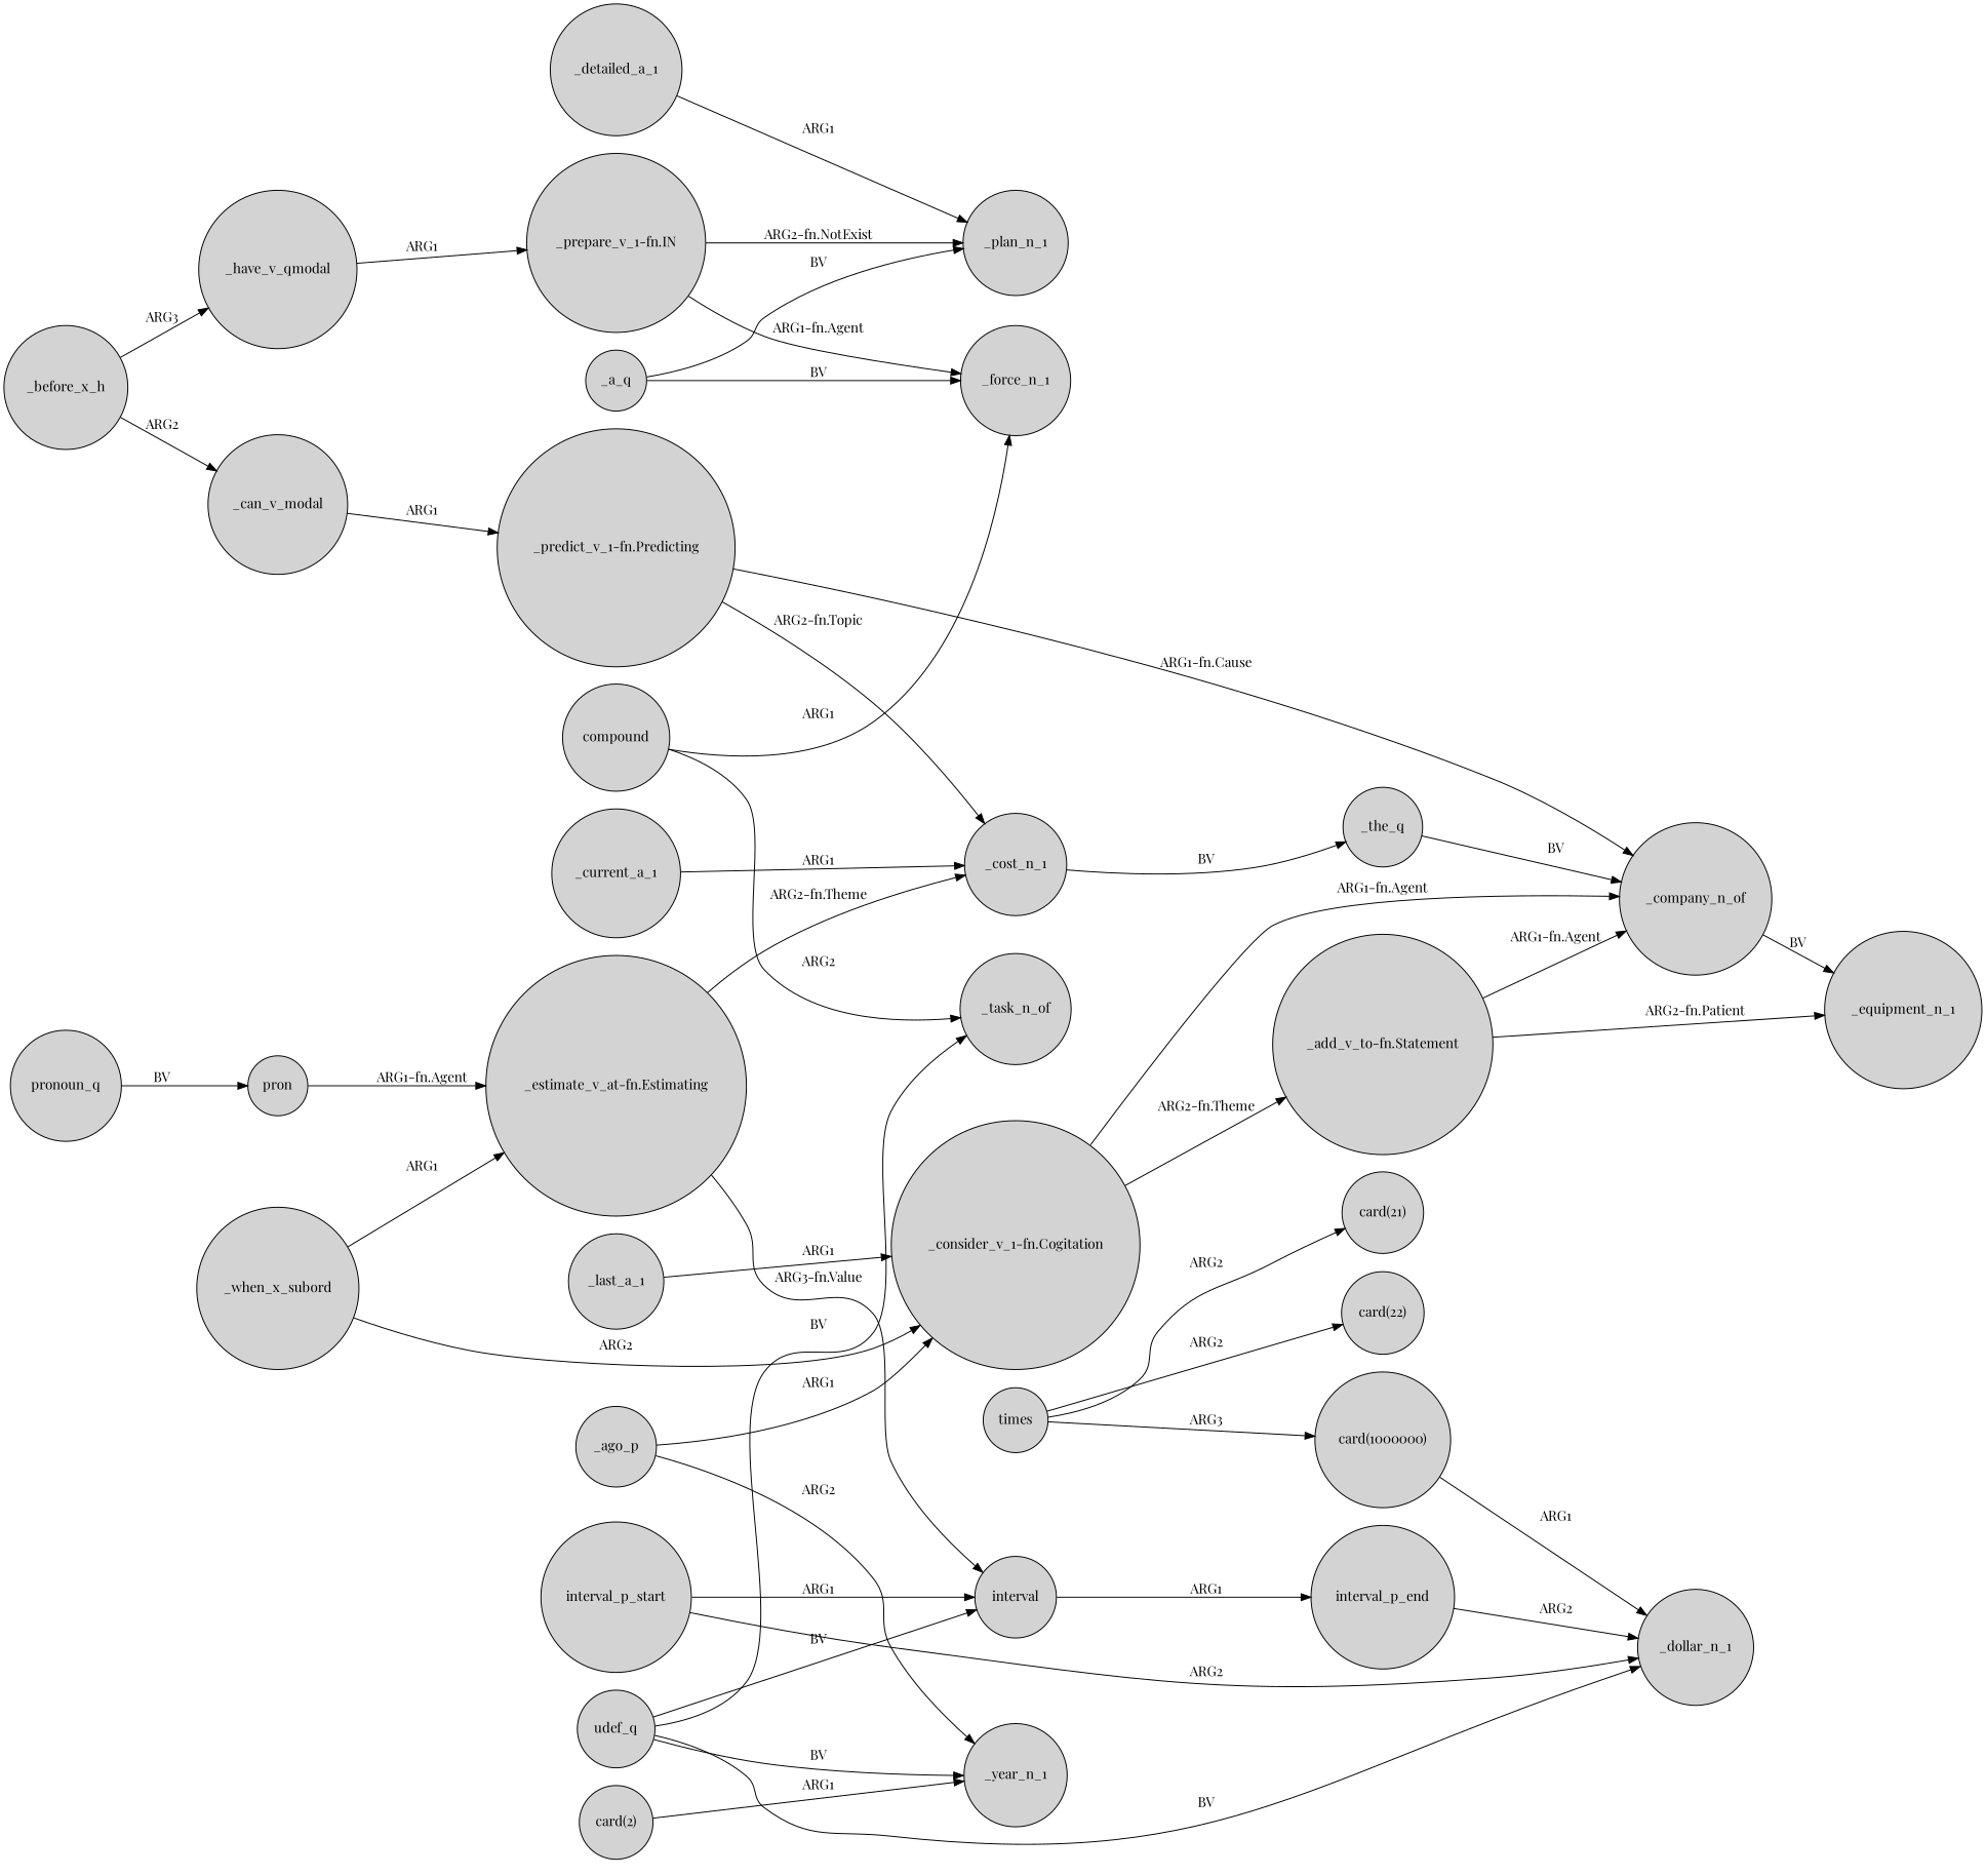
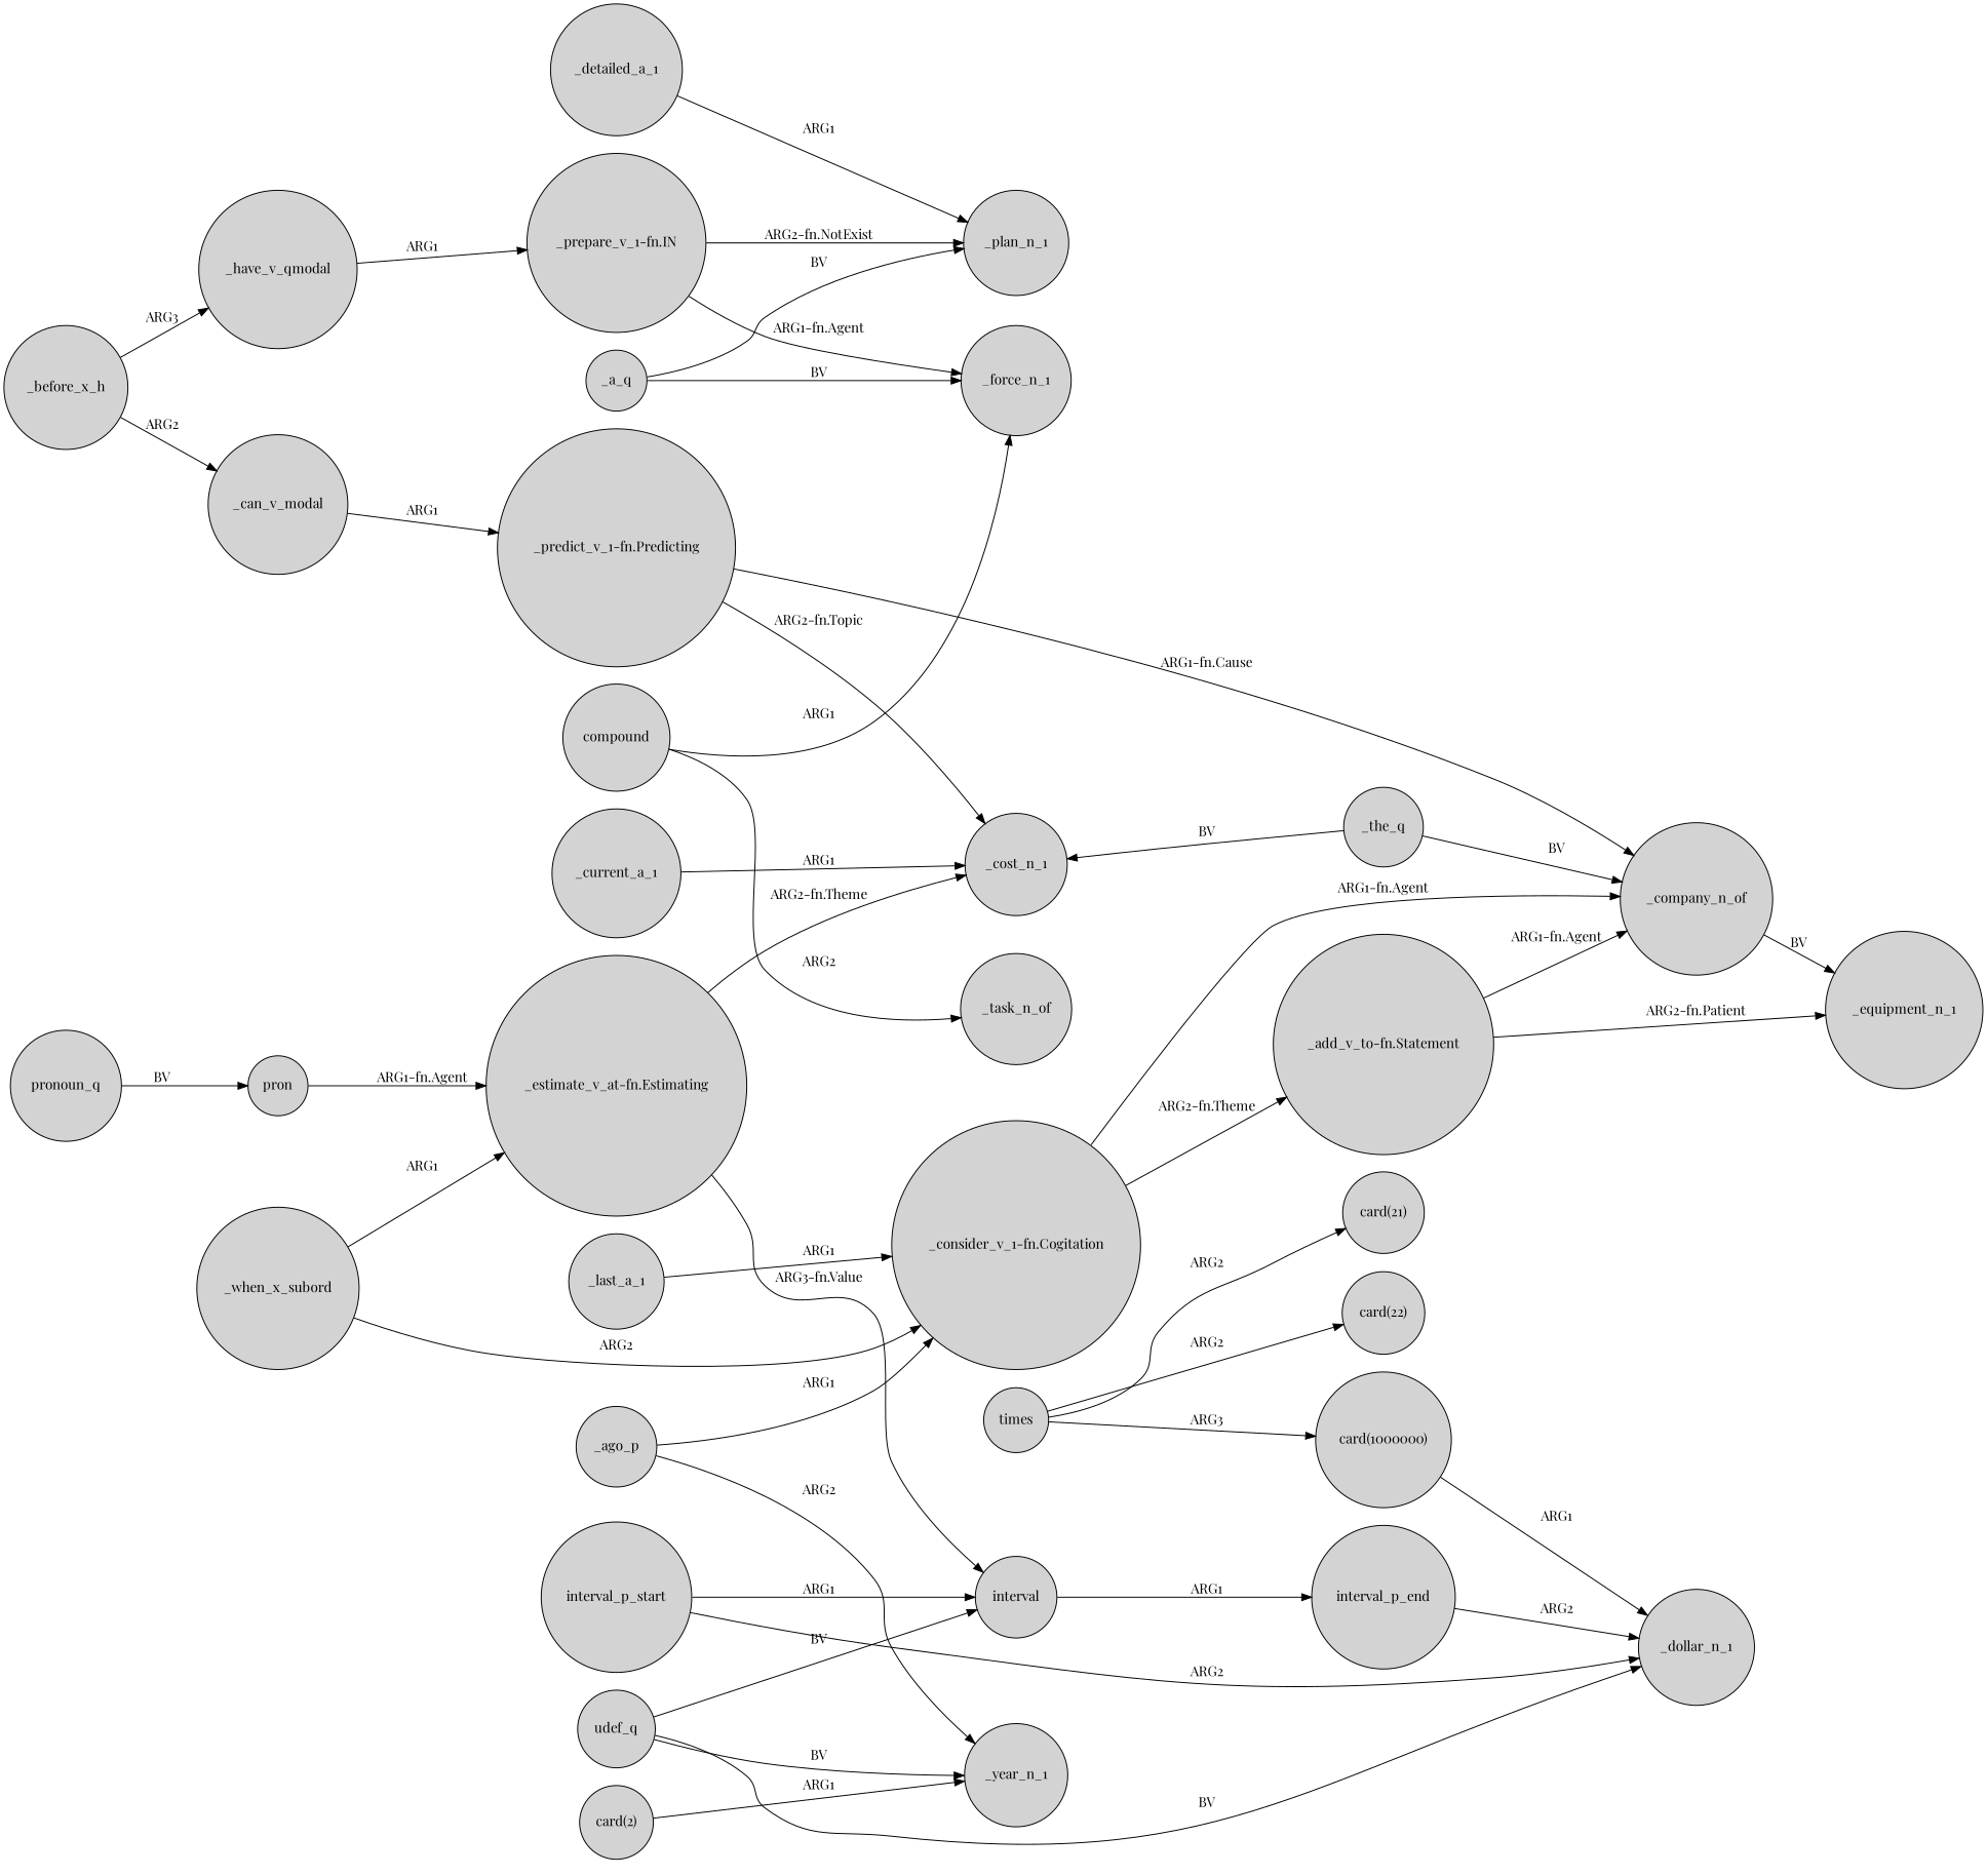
  digraph {
    fontname="Playfair Display"
    rankdir=LR
    node [fontname="Playfair Display" shape=circle style=filled]
    edge [fontname="Playfair Display"]
    _a_q
    _force_n_1
    _plan_n_1
    "card(1000000)"
    _dollar_n_1
    "_prepare_v_1-fn.IN"
    udef_q
    _task_n_of
    _year_n_1
    interval
    interval_p_end
    compound
    _have_v_qmodal
    "_estimate_v_at-fn.Estimating"
    _cost_n_1
    pron
    _when_x_subord
    "_consider_v_1-fn.Cogitation"
    "_add_v_to-fn.Statement"
    _company_n_of
    _equipment_n_1
    _before_x_h
    _can_v_modal
    "_predict_v_1-fn.Predicting"
    _the_q
    pronoun_q
    _ago_p
    _current_a_1
    "card(2)"
    interval_p_start
    times
    "card(22)"
    "card(21)"
    _last_a_1
    _detailed_a_1
    _a_q -> _force_n_1 [label=BV]
    _a_q -> _plan_n_1 [label=BV]
    "card(1000000)" -> _dollar_n_1 [label=ARG1]
    "_prepare_v_1-fn.IN" -> _force_n_1 [label="ARG1-fn.Agent"]
    "_prepare_v_1-fn.IN" -> _plan_n_1 [label="ARG2-fn.NotExist"]
    udef_q -> _dollar_n_1 [label=BV]
-   udef_q -> _task_n_of [label=BV]
    udef_q -> _year_n_1 [label=BV]
    udef_q -> interval [label=BV]
    interval -> interval_p_end [label=ARG1]
    interval_p_end -> _dollar_n_1 [label=ARG2]
    compound -> _force_n_1 [label=ARG1]
    compound -> _task_n_of [label=ARG2]
    _have_v_qmodal -> "_prepare_v_1-fn.IN" [label=ARG1]
    "_estimate_v_at-fn.Estimating" -> interval [label="ARG3-fn.Value"]
    "_estimate_v_at-fn.Estimating" -> _cost_n_1 [label="ARG2-fn.Theme"]
    pron -> "_estimate_v_at-fn.Estimating" [label="ARG1-fn.Agent"]
    _when_x_subord -> "_estimate_v_at-fn.Estimating" [label=ARG1]
    _when_x_subord -> "_consider_v_1-fn.Cogitation" [label=ARG2]
    "_consider_v_1-fn.Cogitation" -> "_add_v_to-fn.Statement" [label="ARG2-fn.Theme"]
    "_consider_v_1-fn.Cogitation" -> _company_n_of [label="ARG1-fn.Agent"]
    "_add_v_to-fn.Statement" -> _company_n_of [label="ARG1-fn.Agent"]
    "_add_v_to-fn.Statement" -> _equipment_n_1 [label="ARG2-fn.Patient"]
    _company_n_of -> _equipment_n_1 [label=BV]
    _before_x_h -> _have_v_qmodal [label=ARG3]
    _before_x_h -> _can_v_modal [label=ARG2]
    _can_v_modal -> "_predict_v_1-fn.Predicting" [label=ARG1]
    "_predict_v_1-fn.Predicting" -> _cost_n_1 [label="ARG2-fn.Topic"]
    "_predict_v_1-fn.Predicting" -> _company_n_of [label="ARG1-fn.Cause"]
-   _cost_n_1 -> _the_q [label=BV]
+   _the_q -> _cost_n_1 [label=BV]
    _the_q -> _company_n_of [label=BV]
    pronoun_q -> pron [label=BV]
    _ago_p -> _year_n_1 [label=ARG2]
    _ago_p -> "_consider_v_1-fn.Cogitation" [label=ARG1]
    _current_a_1 -> _cost_n_1 [label=ARG1]
    "card(2)" -> _year_n_1 [label=ARG1]
    interval_p_start -> _dollar_n_1 [label=ARG2]
    interval_p_start -> interval [label=ARG1]
    times -> "card(1000000)" [label=ARG3]
    times -> "card(22)" [label=ARG2]
    times -> "card(21)" [label=ARG2]
    _last_a_1 -> "_consider_v_1-fn.Cogitation" [label=ARG1]
    _detailed_a_1 -> _plan_n_1 [label=ARG1]
  }
